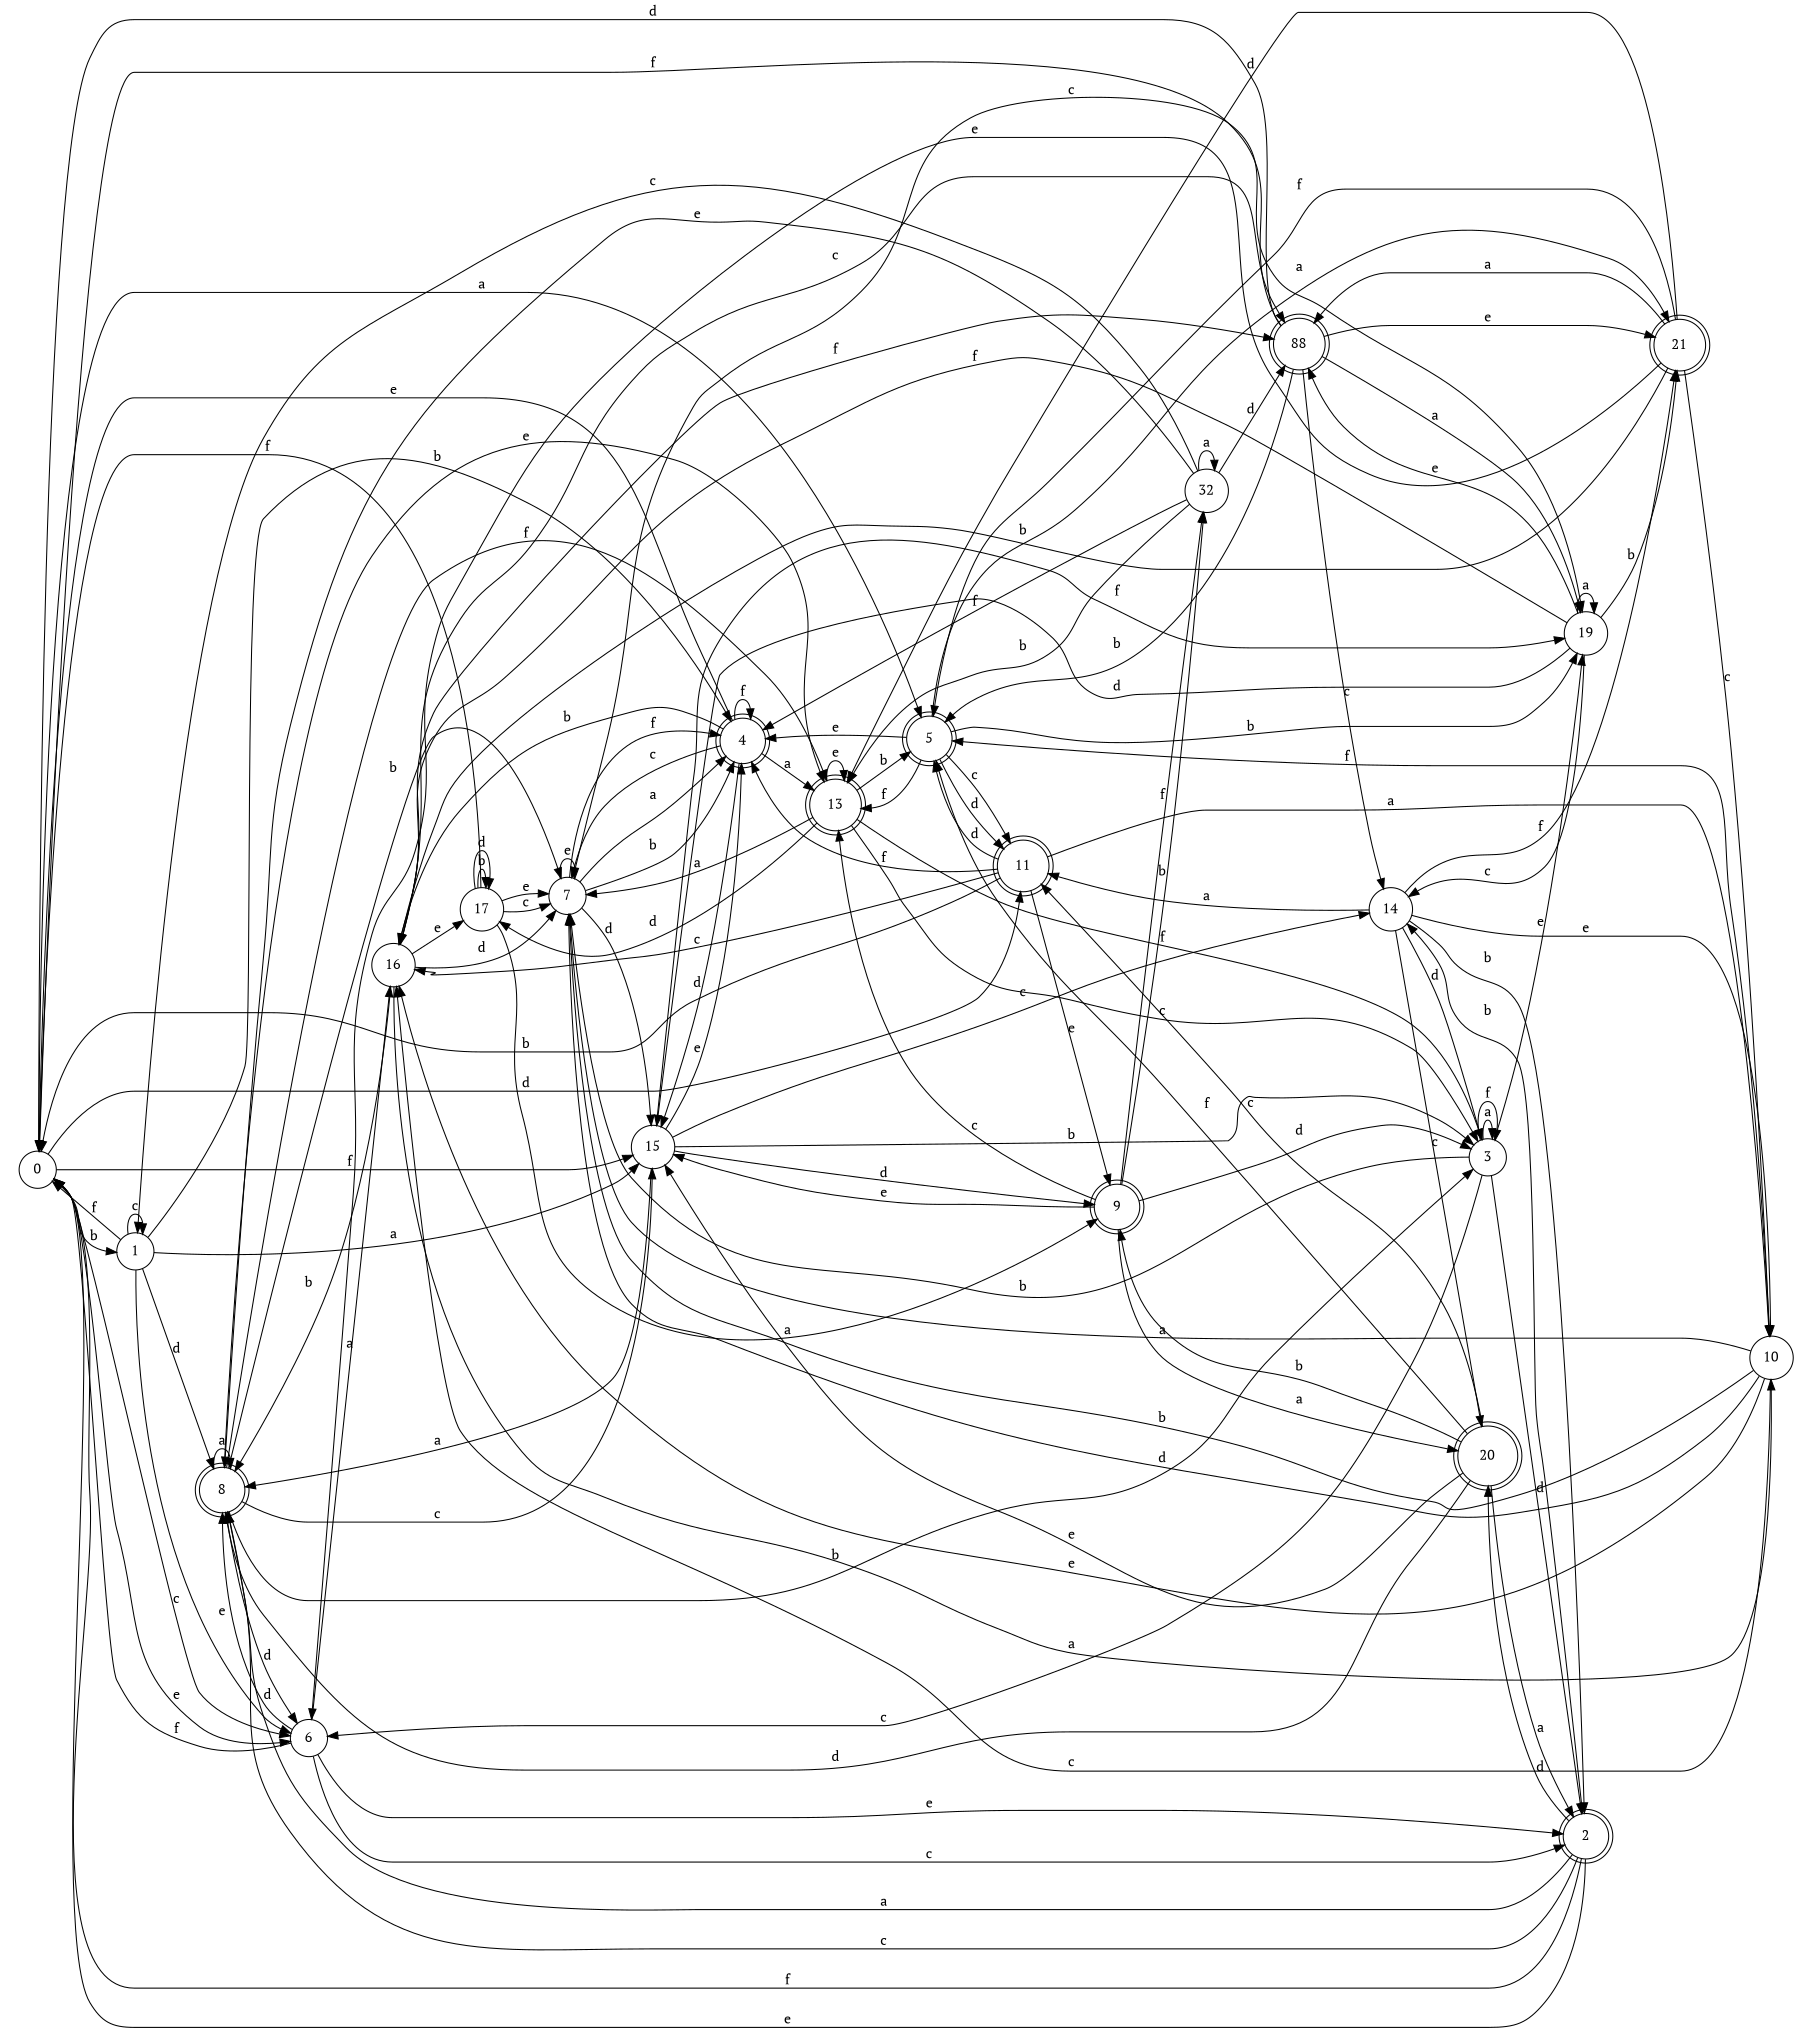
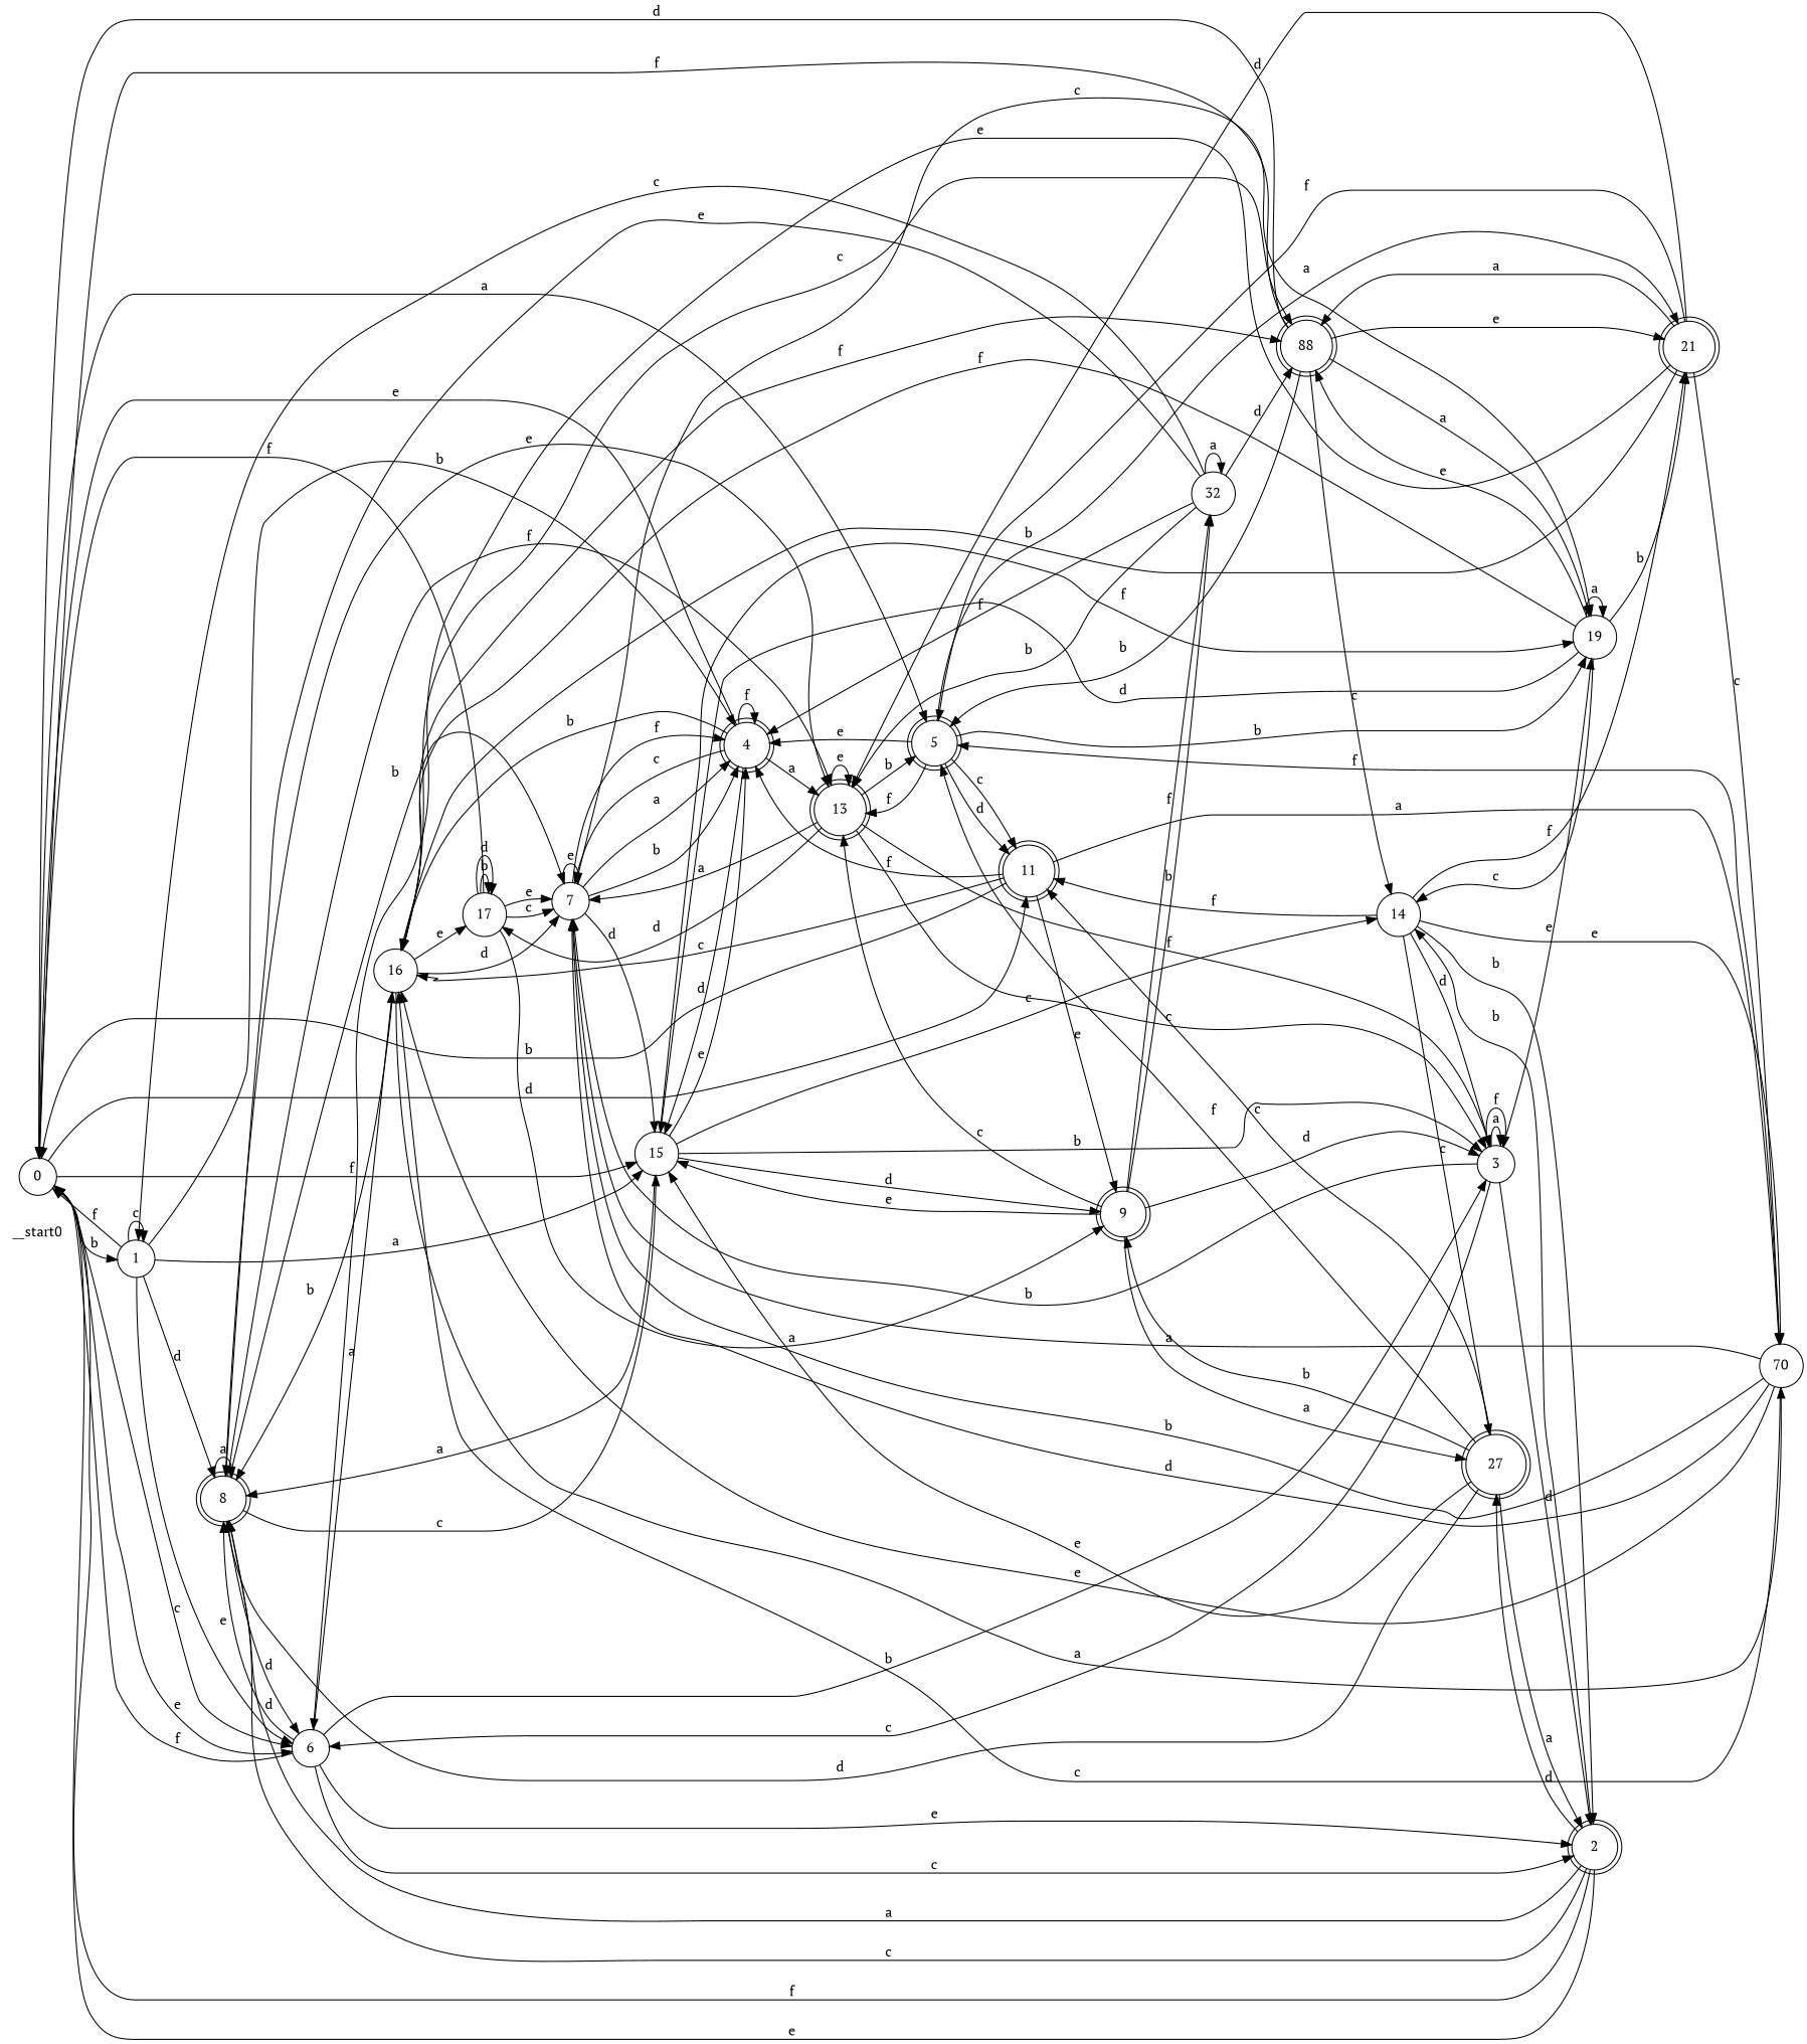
  digraph {
    fontname="PT Serif"
    rankdir=LR
    node [fontname="PT Serif" shape=circle color=black fillcolor=white style=filled]
    edge [fontname="PT Serif"]
+   __start0 [shape=none color="" fillcolor="" style=""]
    n2 [label=0]
    n3 [label=1]
    n4 [label=5 shape=doublecircle style="rounded,filled"]
    n5 [label=6]
    n6 [label=11 shape=doublecircle style="rounded,filled"]
    n7 [label=15]
    n8 [label=4 shape=doublecircle style="rounded,filled"]
    n9 [label=8 shape=doublecircle style="rounded,filled"]
    n10 [label=19]
    n11 [label=13 shape=doublecircle style="rounded,filled"]
    n12 [label=21 shape=doublecircle style="rounded,filled"]
    n13 [label=2 shape=doublecircle style="rounded,filled"]
    n14 [label=3]
    n15 [label=16]
    n16 [label=9 shape=doublecircle style="rounded,filled"]
-   n17 [label=10]
+   n17 [label=70]
    n18 [label=14]
    n19 [label=7]
-   n20 [label=20 shape=doublecircle style="rounded,filled"]
+   n20 [label=27 shape=doublecircle style="rounded,filled"]
    n21 [label=88 shape=doublecircle style="rounded,filled"]
    n22 [label=17]
    n23 [label=32]
    n2 -> n3 [label=b]
    n2 -> n4 [label=a]
    n2 -> n5 [label=c]
    n2 -> n5 [label=e]
    n2 -> n6 [label=d]
    n2 -> n7 [label=f]
    n3 -> n2 [label=f]
    n3 -> n3 [label=c]
    n3 -> n5 [label=e]
    n3 -> n7 [label=a]
    n3 -> n8 [label=b]
    n3 -> n9 [label=d]
    n4 -> n6 [label=c]
    n4 -> n6 [label=d]
    n4 -> n8 [label=e]
    n4 -> n10 [label=b]
    n4 -> n11 [label=f]
    n4 -> n12 [label=a]
    n5 -> n2 [label=f]
    n5 -> n9 [label=d]
    n5 -> n13 [label=c]
    n5 -> n13 [label=e]
-   n9 -> n14 [label=b]
+   n5 -> n14 [label=b]
    n5 -> n15 [label=a]
    n6 -> n2 [label=b]
-   n6 -> n4 [label=d]
    n6 -> n8 [label=f]
    n6 -> n15 [label=c]
    n6 -> n16 [label=e]
    n6 -> n17 [label=a]
    n7 -> n8 [label=e]
    n7 -> n9 [label=a]
    n7 -> n10 [label=f]
    n7 -> n14 [label=b]
    n7 -> n16 [label=d]
    n7 -> n18 [label=c]
    n8 -> n2 [label=e]
    n8 -> n7 [label=d]
    n8 -> n8 [label=f]
    n8 -> n11 [label=a]
    n8 -> n15 [label=b]
    n8 -> n19 [label=c]
    n9 -> n5 [label=d]
    n9 -> n7 [label=c]
    n9 -> n9 [label=a]
    n9 -> n11 [label=e]
    n9 -> n11 [label=f]
    n9 -> n19 [label=b]
    n10 -> n7 [label=d]
    n10 -> n10 [label=a]
    n10 -> n12 [label=b]
    n10 -> n15 [label=f]
    n10 -> n18 [label=c]
    n10 -> n21 [label=e]
    n11 -> n4 [label=b]
    n11 -> n11 [label=e]
    n11 -> n14 [label=c]
    n11 -> n14 [label=f]
    n11 -> n19 [label=a]
    n11 -> n22 [label=d]
    n12 -> n4 [label=f]
    n12 -> n5 [label=e]
    n12 -> n11 [label=d]
    n12 -> n15 [label=b]
    n12 -> n17 [label=c]
    n12 -> n21 [label=a]
    n13 -> n2 [label=e]
    n13 -> n2 [label=f]
    n13 -> n9 [label=a]
    n13 -> n9 [label=c]
    n13 -> n18 [label=b]
    n13 -> n20 [label=d]
    n14 -> n5 [label=c]
    n14 -> n10 [label=e]
    n14 -> n13 [label=d]
    n14 -> n14 [label=a]
    n14 -> n14 [label=f]
    n14 -> n19 [label=b]
    n15 -> n9 [label=b]
    n15 -> n17 [label=a]
    n15 -> n19 [label=d]
    n15 -> n21 [label=c]
    n15 -> n21 [label=f]
    n15 -> n22 [label=e]
    n16 -> n7 [label=e]
    n16 -> n11 [label=c]
    n16 -> n14 [label=d]
    n16 -> n20 [label=a]
    n16 -> n23 [label=b]
    n16 -> n23 [label=f]
    n17 -> n4 [label=f]
    n17 -> n15 [label=c]
    n17 -> n15 [label=e]
    n17 -> n19 [label=a]
    n17 -> n19 [label=b]
    n17 -> n19 [label=d]
-   n18 -> n6 [label=a]
+   n18 -> n6 [label=f]
    n18 -> n12 [label=f]
    n18 -> n13 [label=b]
    n18 -> n14 [label=d]
    n18 -> n17 [label=e]
    n18 -> n20 [label=c]
    n19 -> n7 [label=d]
    n19 -> n8 [label=a]
    n19 -> n8 [label=b]
    n19 -> n8 [label=f]
    n19 -> n10 [label=c]
    n19 -> n19 [label=e]
    n20 -> n4 [label=f]
    n20 -> n6 [label=c]
    n20 -> n7 [label=e]
    n20 -> n9 [label=d]
    n20 -> n13 [label=a]
    n20 -> n16 [label=b]
    n21 -> n2 [label=d]
    n21 -> n2 [label=f]
    n21 -> n4 [label=b]
    n21 -> n10 [label=a]
    n21 -> n12 [label=e]
    n21 -> n18 [label=c]
    n22 -> n2 [label=f]
    n22 -> n16 [label=a]
    n22 -> n19 [label=c]
    n22 -> n19 [label=e]
    n22 -> n22 [label=b]
    n22 -> n22 [label=d]
    n23 -> n3 [label=c]
    n23 -> n8 [label=f]
    n23 -> n9 [label=e]
    n23 -> n11 [label=b]
    n23 -> n21 [label=d]
    n23 -> n23 [label=a]
  }
